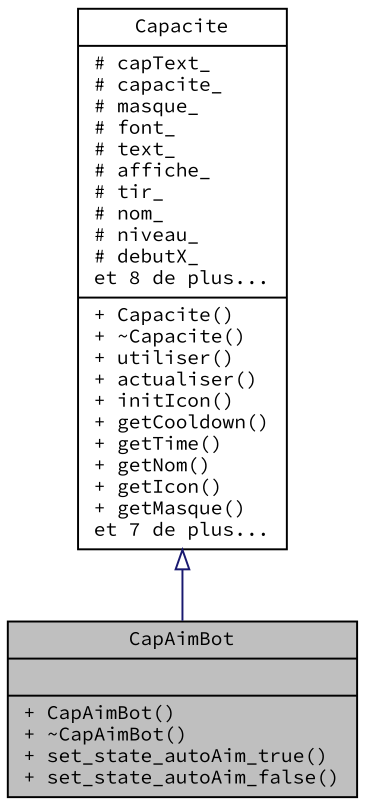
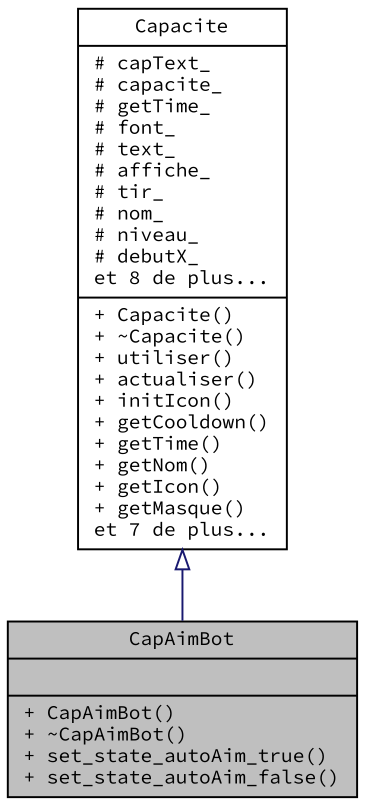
  digraph {
    fontname="Source Code Pro"
    node [color=black fontname="Source Code Pro" fontsize=10 shape=record style=filled]
    n1 [fillcolor=grey75 fontcolor=black height=0.2 label="{CapAimBot\n||+ CapAimBot()\l+ ~CapAimBot()\l+ set_state_autoAim_true()\l+ set_state_autoAim_false()\l}" width=0.4]
-   n2 [fillcolor=white height=0.2 label="{Capacite\n|# capText_\l# capacite_\l# masque_\l# font_\l# text_\l# affiche_\l# tir_\l# nom_\l# niveau_\l# debutX_\let 8 de plus...\l|+ Capacite()\l+ ~Capacite()\l+ utiliser()\l+ actualiser()\l+ initIcon()\l+ getCooldown()\l+ getTime()\l+ getNom()\l+ getIcon()\l+ getMasque()\let 7 de plus...\l}" width=0.4]
+   n2 [fillcolor=white height=0.2 label="{Capacite\n|# capText_\l# capacite_\l# getTime_\l# font_\l# text_\l# affiche_\l# tir_\l# nom_\l# niveau_\l# debutX_\let 8 de plus...\l|+ Capacite()\l+ ~Capacite()\l+ utiliser()\l+ actualiser()\l+ initIcon()\l+ getCooldown()\l+ getTime()\l+ getNom()\l+ getIcon()\l+ getMasque()\let 7 de plus...\l}" width=0.4]
    n2 -> n1 [arrowtail=onormal color=midnightblue dir=back fontname="Source Code Pro" fontsize=10 labelfontname=Helvetica labelfontsize=10 style=solid]
  }
